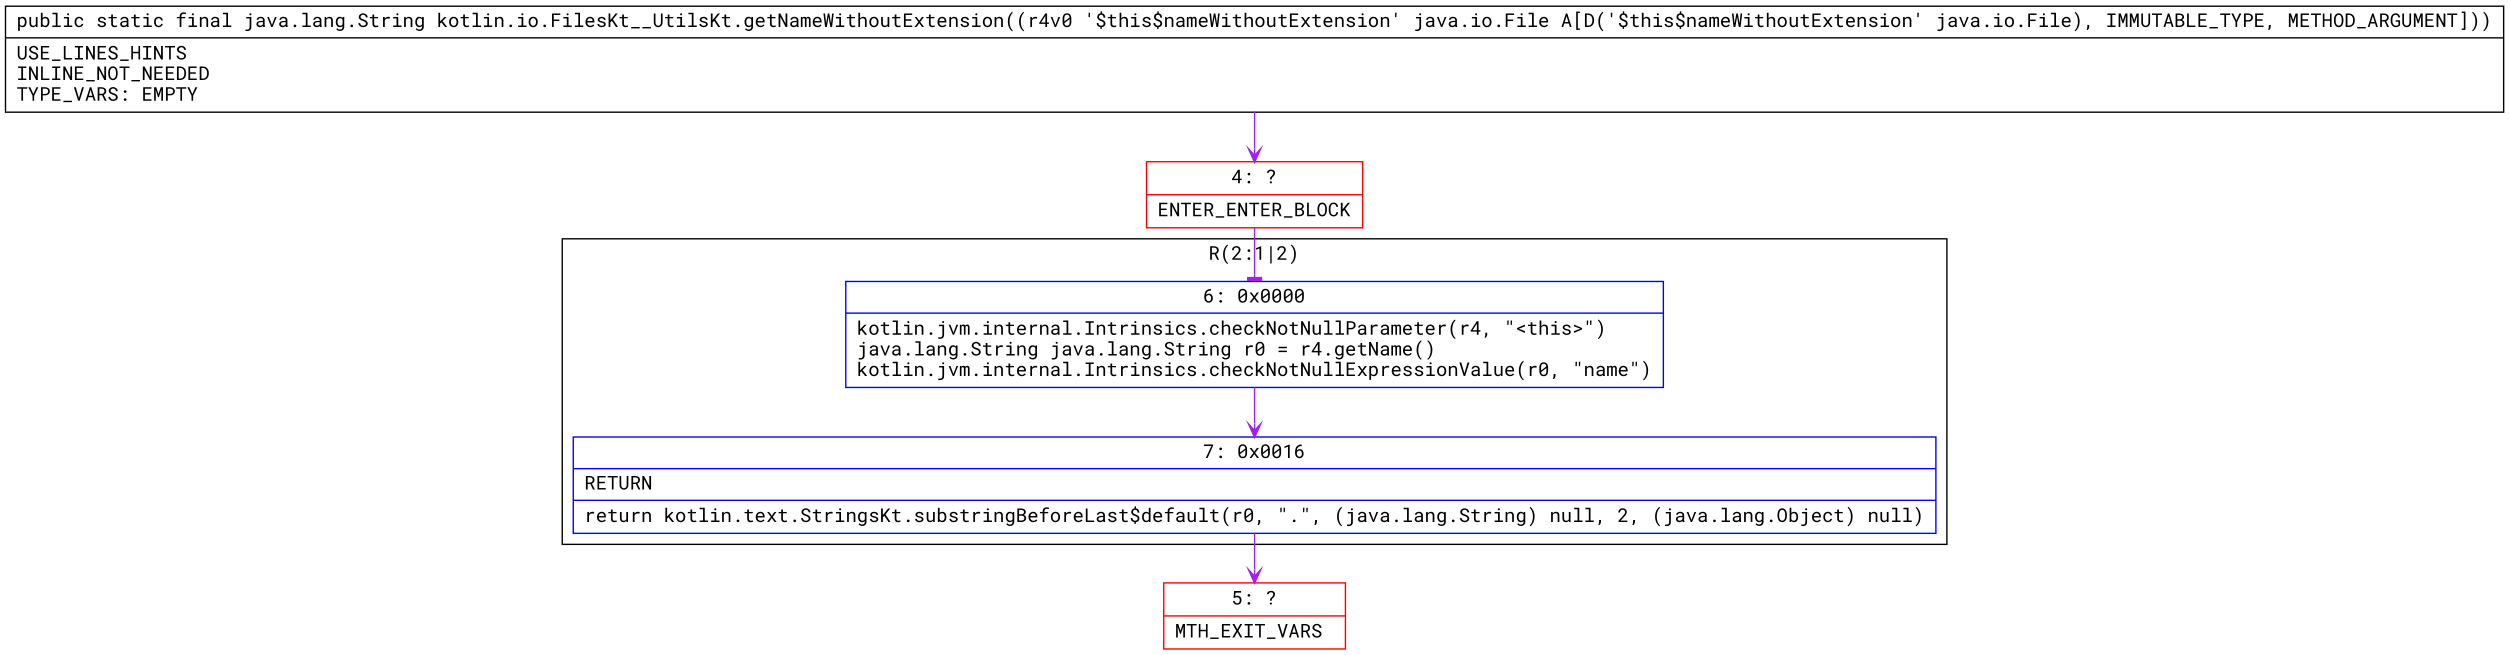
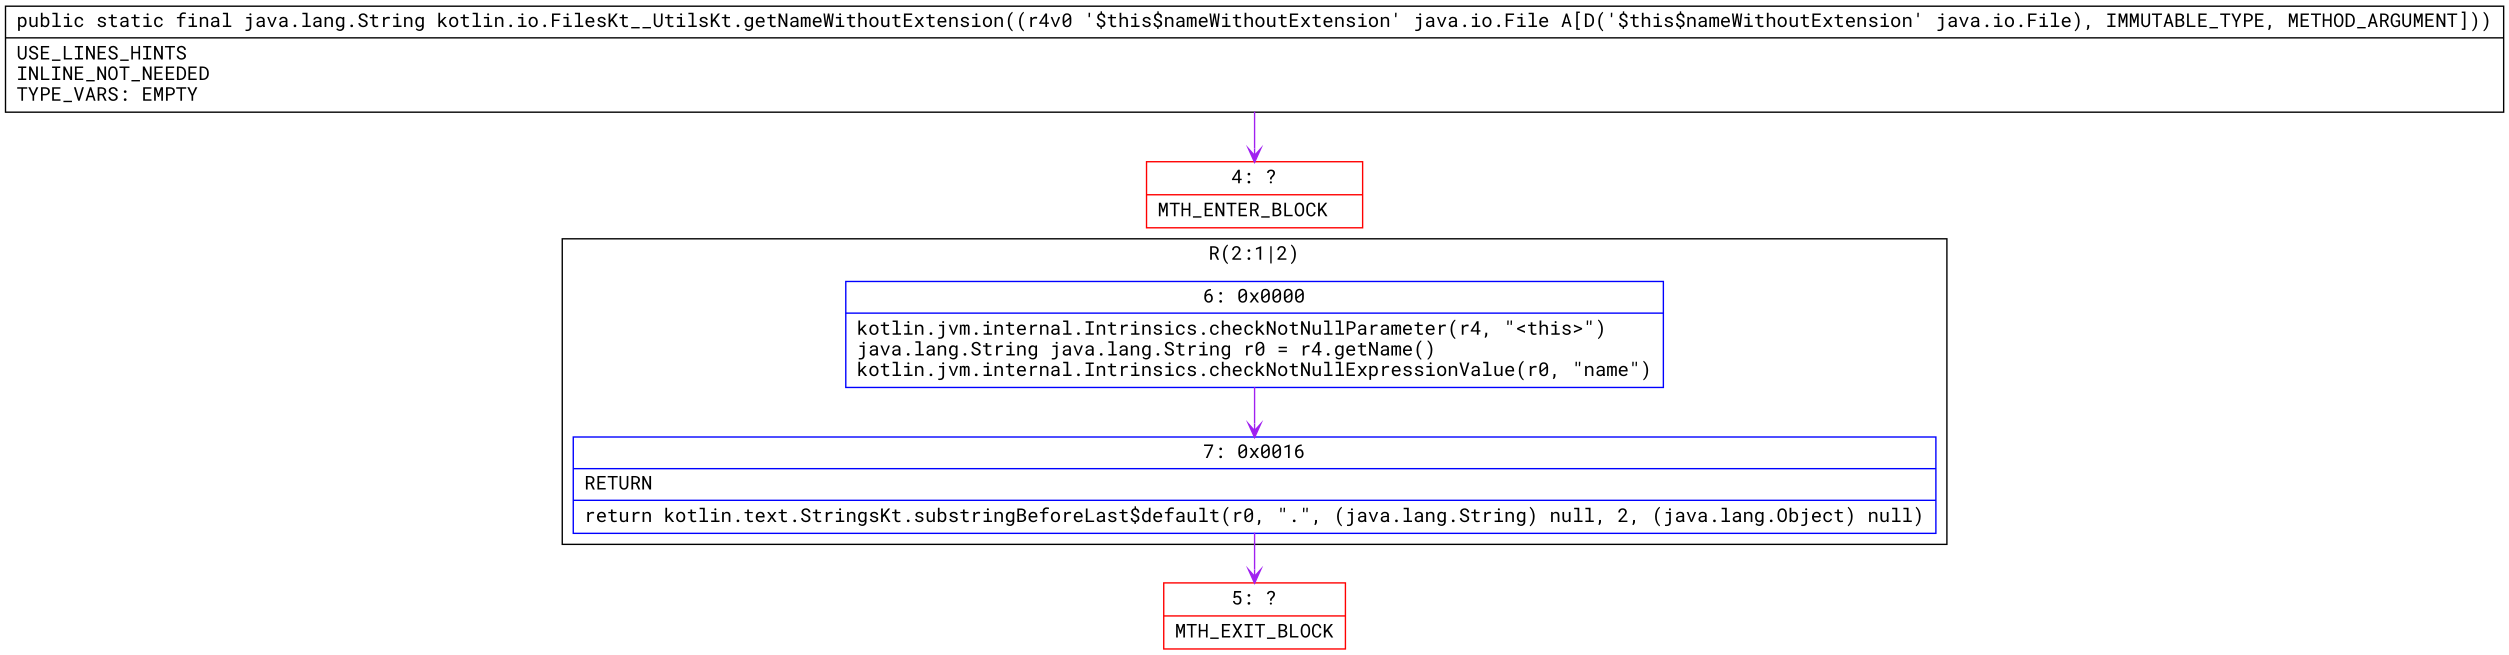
  digraph {
    fontname="Roboto Mono"
    node [color=blue fontname="Roboto Mono" shape=record]
    edge [arrowhead=vee color=purple fontname="Roboto Mono"]
    n1 [label="{6\:\ 0x0000|kotlin.jvm.internal.Intrinsics.checkNotNullParameter(r4, \"\<this\>\")\ljava.lang.String java.lang.String r0 = r4.getName()\lkotlin.jvm.internal.Intrinsics.checkNotNullExpressionValue(r0, \"name\")\l}"]
    n2 [label="{7\:\ 0x0016|RETURN\l|return kotlin.text.StringsKt.substringBeforeLast$default(r0, \".\", (java.lang.String) null, 2, (java.lang.Object) null)\l}"]
-   n3 [color=red label="{5\:\ ?|MTH_EXIT_VARS\l}"]
-   n4 [color=red label="{4\:\ ?|ENTER_ENTER_BLOCK\l}"]
+   n3 [color=red label="{5\:\ ?|MTH_EXIT_BLOCK\l}"]
+   n4 [color=red label="{4\:\ ?|MTH_ENTER_BLOCK\l}"]
    n5 [label="{public static final java.lang.String kotlin.io.FilesKt__UtilsKt.getNameWithoutExtension((r4v0 '$this$nameWithoutExtension' java.io.File A[D('$this$nameWithoutExtension' java.io.File), IMMUTABLE_TYPE, METHOD_ARGUMENT]))  | USE_LINES_HINTS\lINLINE_NOT_NEEDED\lTYPE_VARS: EMPTY\l}" color=""]
    subgraph cluster_1 {
      label="R(2:1|2)"
      n1
      n2
    }
    n1 -> n2
    n2 -> n3
-   n4 -> n1 [arrowhead=tee]
    n5 -> n4
  }
